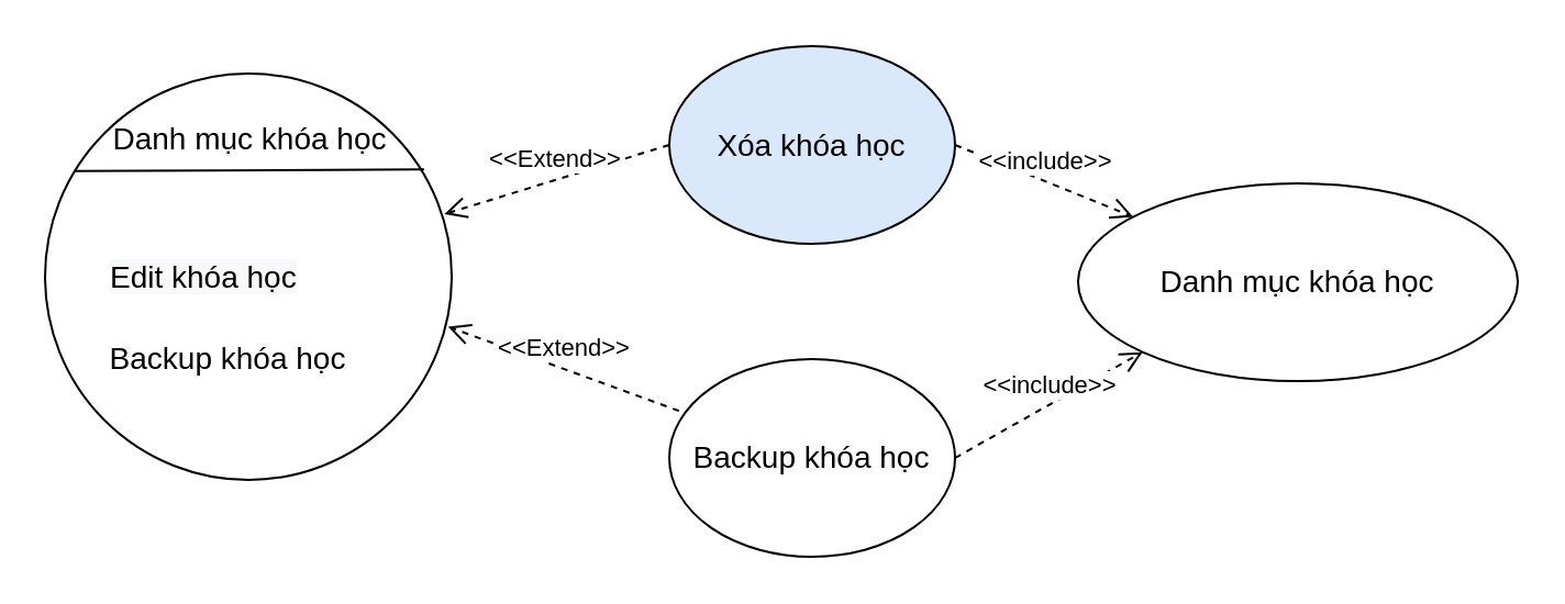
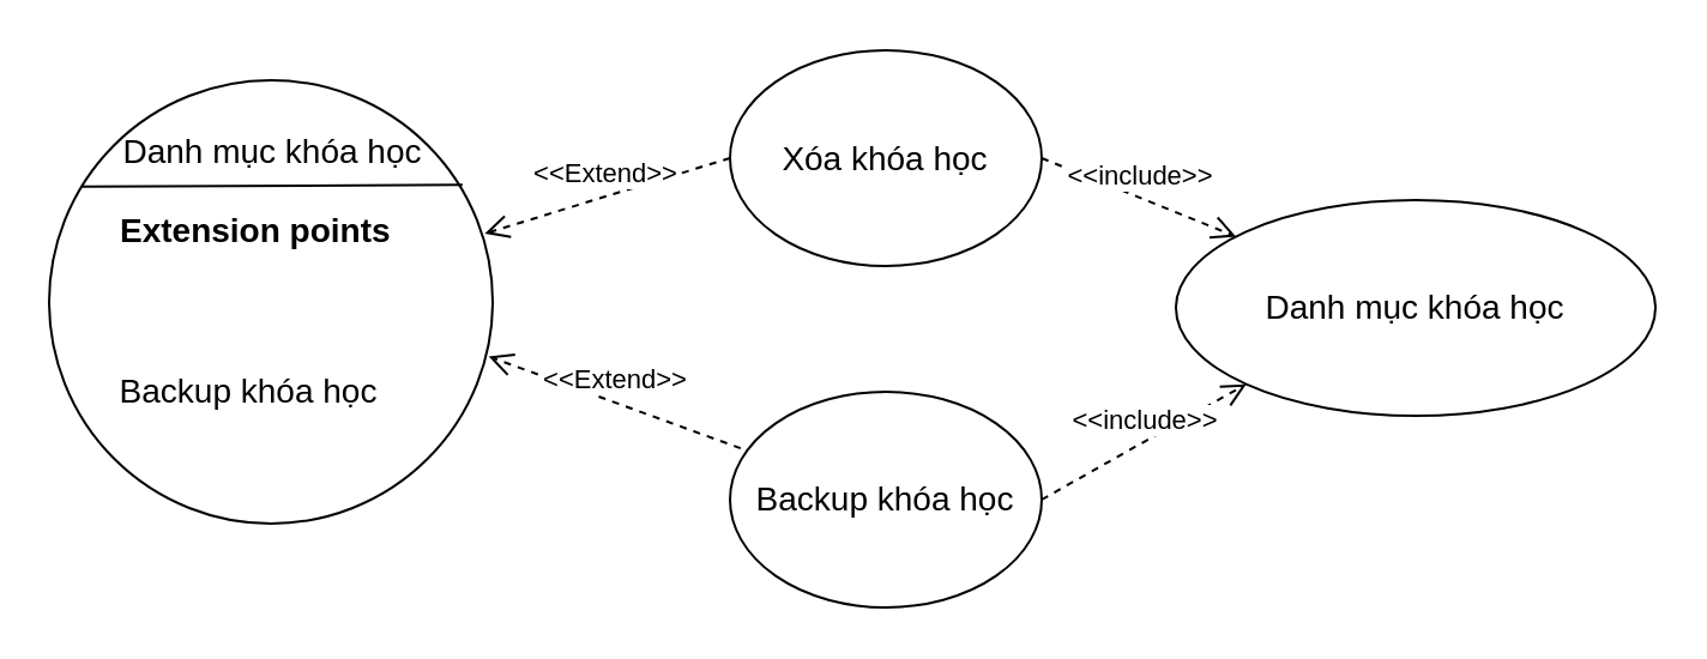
  <mxCell id="0" />
  <mxCell id="1" parent="0" />
  <mxCell id="2" value="" style="ellipse;whiteSpace=wrap;html=1;aspect=fixed;" parent="1" vertex="1"><mxGeometry x="20" y="33" width="185" height="185" as="geometry" /></mxCell>
  <mxCell id="3" value="" style="endArrow=none;html=1;exitX=0.072;exitY=0.24;exitDx=0;exitDy=0;exitPerimeter=0;entryX=0.932;entryY=0.236;entryDx=0;entryDy=0;entryPerimeter=0;" parent="1" source="2" target="2" edge="1"><mxGeometry width="50" height="50" relative="1" as="geometry"><mxPoint x="225" y="203" as="sourcePoint" /><mxPoint x="185" y="88" as="targetPoint" /></mxGeometry></mxCell>
  <mxCell id="4" value="&lt;font style=&quot;font-size: 14px&quot;&gt;Danh mục khóa học&lt;/font&gt;" style="text;html=1;align=center;verticalAlign=middle;resizable=0;points=[];autosize=1;strokeColor=none;fillColor=none;" parent="1" vertex="1"><mxGeometry x="42.5" y="53" width="140" height="20" as="geometry" /></mxCell>
- <mxCell id="5" value="&lt;span style=&quot;color: rgb(0 , 0 , 0) ; font-family: &amp;#34;helvetica&amp;#34; ; font-size: 14px ; font-style: normal ; font-weight: 400 ; letter-spacing: normal ; text-align: center ; text-indent: 0px ; text-transform: none ; word-spacing: 0px ; background-color: rgb(248 , 249 , 250) ; display: inline ; float: none&quot;&gt;Edit khóa học&lt;/span&gt;" style="text;whiteSpace=wrap;html=1;" parent="1" vertex="1"><mxGeometry x="47.5" y="110.5" width="110" height="30" as="geometry" /></mxCell>
+ <mxCell id="6" value="&lt;div style=&quot;text-align: center&quot;&gt;&lt;font face=&quot;helvetica&quot; size=&quot;1&quot;&gt;&lt;b style=&quot;font-size: 14px&quot;&gt;Extension points&lt;/b&gt;&lt;/font&gt;&lt;/div&gt;" style="text;whiteSpace=wrap;html=1;" parent="1" vertex="1"><mxGeometry x="47.5" y="80.5" width="130" height="30" as="geometry" /></mxCell>
  <mxCell id="7" value="&lt;font style=&quot;font-size: 14px&quot;&gt;Backup khóa học&lt;/font&gt;" style="text;html=1;align=center;verticalAlign=middle;resizable=0;points=[];autosize=1;strokeColor=none;fillColor=none;" parent="1" vertex="1"><mxGeometry x="42.5" y="153" width="120" height="20" as="geometry" /></mxCell>
  <mxCell id="8" value="&amp;lt;&amp;lt;Extend&amp;gt;&amp;gt;" style="html=1;verticalAlign=bottom;endArrow=open;dashed=1;endSize=8;exitX=0;exitY=0.5;exitDx=0;exitDy=0;entryX=0.982;entryY=0.346;entryDx=0;entryDy=0;entryPerimeter=0;" parent="1" source="9" target="2" edge="1"><mxGeometry relative="1" as="geometry"><mxPoint x="360" y="63" as="sourcePoint" /><mxPoint x="211.006" y="108.612" as="targetPoint" /></mxGeometry></mxCell>
- <mxCell id="9" value="&lt;font style=&quot;font-size: 14px&quot;&gt;Xóa khóa học&lt;/font&gt;" style="ellipse;whiteSpace=wrap;html=1;fillColor=#dae8fc;" parent="1" vertex="1"><mxGeometry x="304" y="20.5" width="130" height="90" as="geometry" /></mxCell>
+ <mxCell id="9" value="&lt;font style=&quot;font-size: 14px&quot;&gt;Xóa khóa học&lt;/font&gt;" style="ellipse;whiteSpace=wrap;html=1;" parent="1" vertex="1"><mxGeometry x="304" y="20.5" width="130" height="90" as="geometry" /></mxCell>
  <mxCell id="10" value="&lt;font style=&quot;font-size: 14px&quot;&gt;Backup khóa học&lt;/font&gt;" style="ellipse;whiteSpace=wrap;html=1;" vertex="1" parent="1"><mxGeometry x="304" y="163" width="130" height="90" as="geometry" /></mxCell>
  <mxCell id="11" value="&amp;lt;&amp;lt;Extend&amp;gt;&amp;gt;" style="html=1;verticalAlign=bottom;endArrow=open;dashed=1;endSize=8;exitX=0.034;exitY=0.262;exitDx=0;exitDy=0;entryX=0.991;entryY=0.623;entryDx=0;entryDy=0;exitPerimeter=0;entryPerimeter=0;" edge="1" parent="1" source="10" target="2"><mxGeometry relative="1" as="geometry"><mxPoint x="324.16" y="196.13" as="sourcePoint" /><mxPoint x="205.195" y="181.38" as="targetPoint" /></mxGeometry></mxCell>
  <mxCell id="12" value="&lt;font style=&quot;font-size: 14px&quot;&gt;Danh mục khóa học&lt;/font&gt;" style="ellipse;whiteSpace=wrap;html=1;" vertex="1" parent="1"><mxGeometry x="490" y="83" width="200" height="90" as="geometry" /></mxCell>
  <mxCell id="13" value="&amp;lt;&amp;lt;include&amp;gt;&amp;gt;" style="html=1;verticalAlign=bottom;endArrow=open;dashed=1;endSize=8;exitX=1;exitY=0.5;exitDx=0;exitDy=0;" edge="1" parent="1" source="9" target="12"><mxGeometry relative="1" as="geometry"><mxPoint x="314" y="75.5" as="sourcePoint" /><mxPoint x="211.67" y="107.01" as="targetPoint" /></mxGeometry></mxCell>
  <mxCell id="14" value="&amp;lt;&amp;lt;include&amp;gt;&amp;gt;" style="html=1;verticalAlign=bottom;endArrow=open;dashed=1;endSize=8;exitX=1;exitY=0.5;exitDx=0;exitDy=0;entryX=0;entryY=1;entryDx=0;entryDy=0;" edge="1" parent="1" source="10" target="12"><mxGeometry relative="1" as="geometry"><mxPoint x="444" y="75.5" as="sourcePoint" /><mxPoint x="525.047" y="108.211" as="targetPoint" /></mxGeometry></mxCell>
